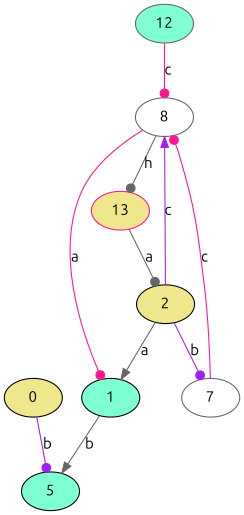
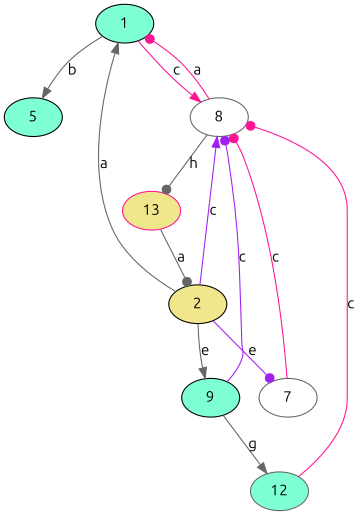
  strict digraph {
    fontname=Ubuntu
    node [color=black fillcolor=aquamarine fontname=Ubuntu style=filled]
    edge [arrowhead=dot color=gray40 fontname=Ubuntu]
    1
    5
    n3 [color=gray40 fillcolor=white label=8]
    13 [color=deeppink fillcolor=khaki]
-   0 [fillcolor=khaki]
    2 [fillcolor=khaki]
    7 [color=gray40 fillcolor=white]
+   9
    12 [color=gray40]
    1 -> 5 [arrowhead=normal label=b]
+   1 -> n3 [arrowhead=normal color=deeppink label=c]
    n3 -> 1 [color=deeppink label=a]
    n3 -> 13 [label=h]
    13 -> 2 [label=a]
-   0 -> 5 [color=purple label=b]
    2 -> 1 [arrowhead=normal label=a]
    2 -> n3 [arrowhead=normal color=purple label=c]
-   2 -> 7 [color=purple label=b]
+   2 -> 7 [color=purple label=e]
+   2 -> 9 [arrowhead=normal label=e]
    7 -> n3 [color=deeppink label=c]
+   9 -> n3 [color=purple label=c]
+   9 -> 12 [arrowhead=normal label=g]
    12 -> n3 [color=deeppink label=c]
  }
